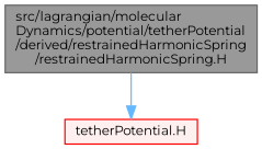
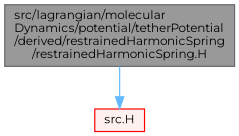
  digraph {
    fontname=Montserrat
    node [fontname=Montserrat fontsize=10 shape=box style=filled]
    n1 [color=gray40 fillcolor=grey60 fontcolor=black height=0.2 label="src/lagrangian/molecular\lDynamics/potential/tetherPotential\l/derived/restrainedHarmonicSpring\l/restrainedHarmonicSpring.H" width=0.4]
-   n2 [color=red fillcolor="#FFF0F0" height=0.2 label="tetherPotential.H" width=0.4]
+   n2 [color=red fillcolor="#FFF0F0" height=0.2 label="src.H" width=0.4]
    n1 -> n2 [color=steelblue1 fontname=Montserrat fontsize=10 labelfontname=Helvetica labelfontsize=10 style=solid]
  }
